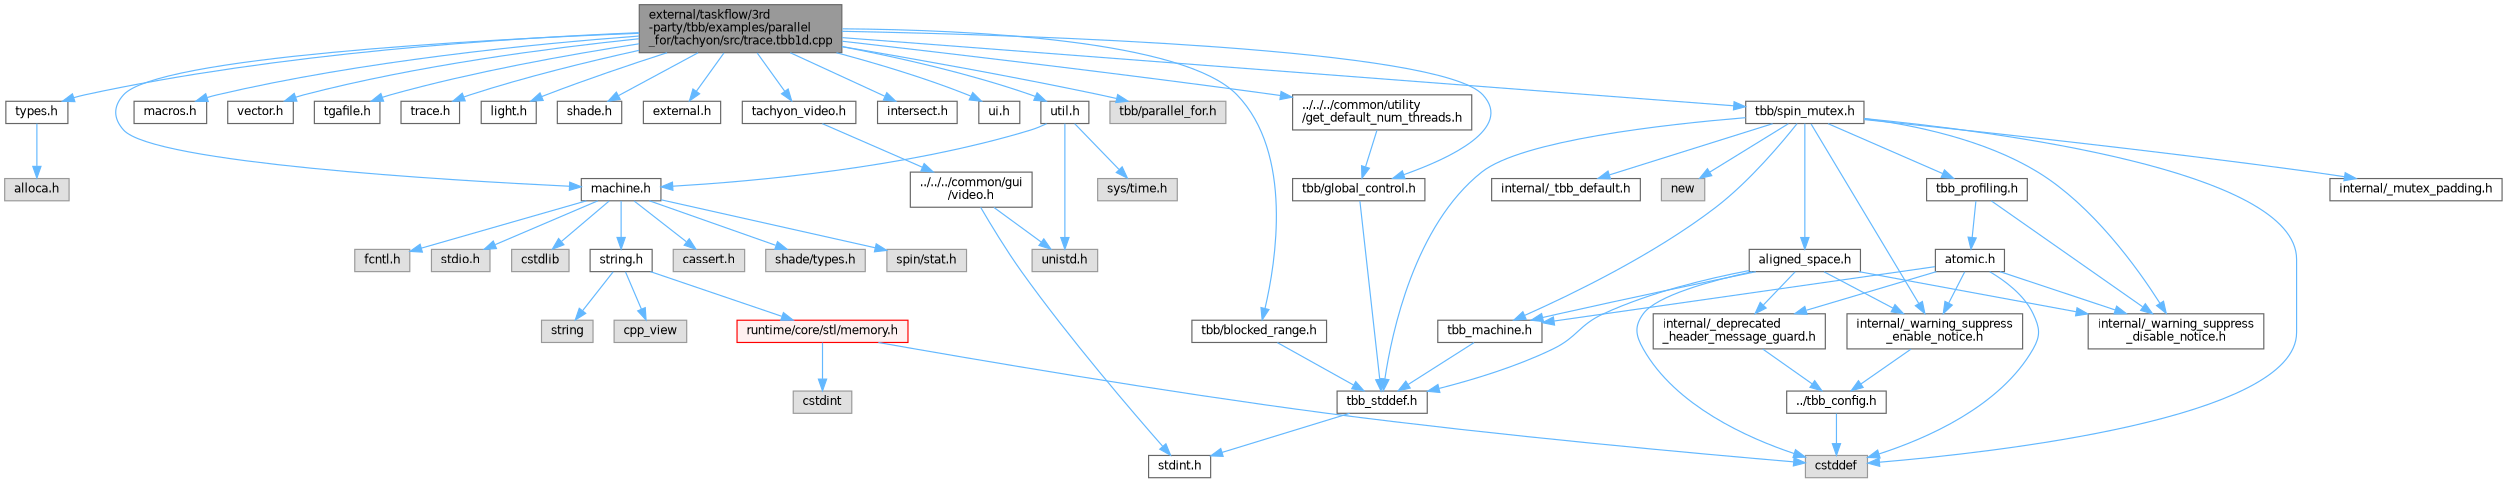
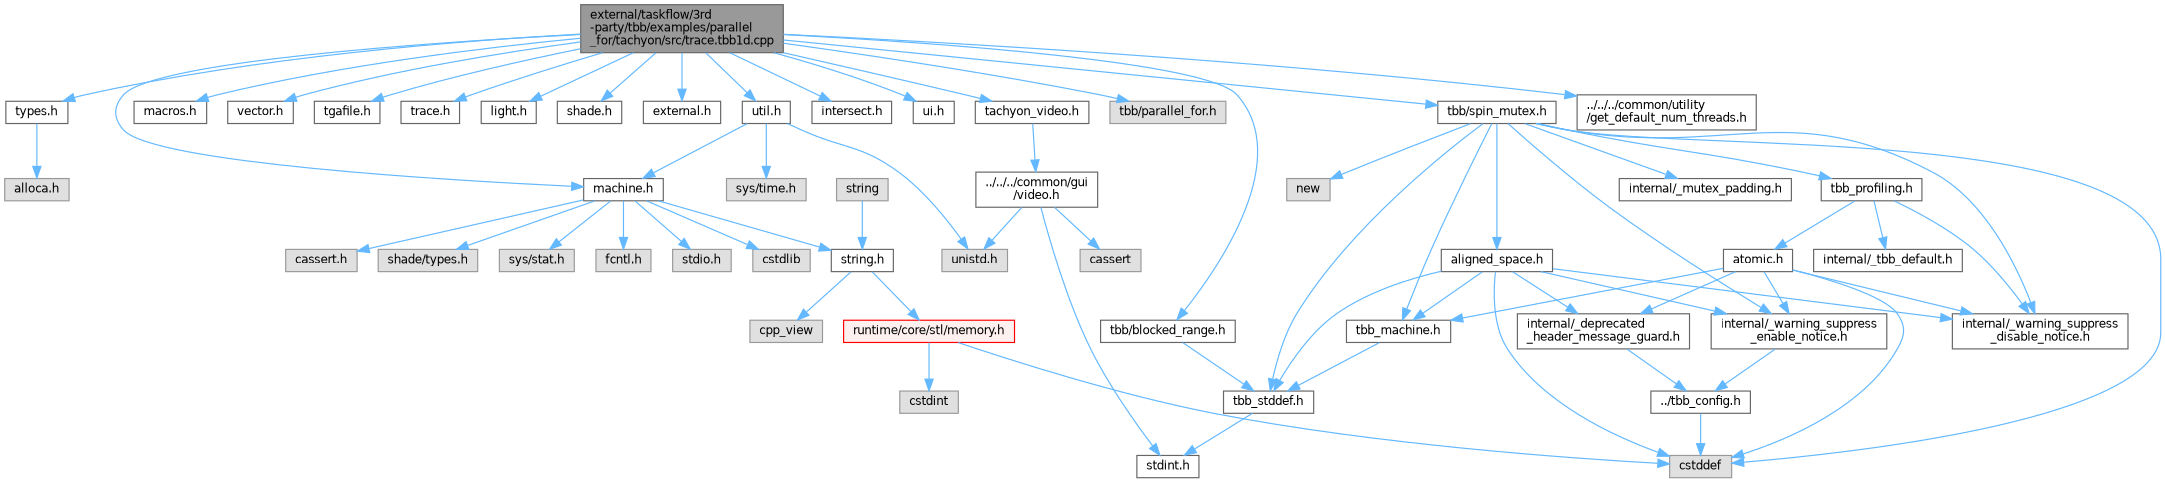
  digraph {
    node [color=grey40 fillcolor=white fontname=Helvetica fontsize=10 shape=box style=filled]
    edge [color=steelblue1 fontname=Helvetica fontsize=10 labelfontname=Helvetica labelfontsize=10 style=solid]
    n1 [color=gray40 fillcolor=grey60 fontcolor=black height=0.2 label="external/taskflow/3rd\l-party/tbb/examples/parallel\l_for/tachyon/src/trace.tbb1d.cpp" width=0.4]
    n2 [height=0.2 label="machine.h" width=0.4]
    n3 [height=0.2 label="types.h" width=0.4]
    n4 [height=0.2 label="macros.h" width=0.4]
    n5 [height=0.2 label="vector.h" width=0.4]
    n6 [height=0.2 label="tgafile.h" width=0.4]
    n7 [height=0.2 label="trace.h" width=0.4]
    n8 [height=0.2 label="light.h" width=0.4]
    n9 [height=0.2 label="shade.h" width=0.4]
    n10 [height=0.2 label="external.h" width=0.4]
    n11 [height=0.2 label="util.h" width=0.4]
    n12 [height=0.2 label="intersect.h" width=0.4]
    n13 [height=0.2 label="ui.h" width=0.4]
    n14 [height=0.2 label="tachyon_video.h" width=0.4]
    n15 [color=grey60 fillcolor="#E0E0E0" height=0.2 label="tbb/parallel_for.h" width=0.4]
    n16 [height=0.2 label="tbb/spin_mutex.h" width=0.4]
    n17 [height=0.2 label="tbb/blocked_range.h" width=0.4]
-   n18 [height=0.2 label="tbb/global_control.h" width=0.4]
    n19 [height=0.2 label="../../../common/utility\l/get_default_num_threads.h" width=0.4]
    n20 [color=grey60 fillcolor="#E0E0E0" height=0.2 label="stdio.h" width=0.4]
    n21 [color=grey60 fillcolor="#E0E0E0" height=0.2 label=cstdlib width=0.4]
    n22 [height=0.2 label="string.h" width=0.4]
    n23 [color=grey60 fillcolor="#E0E0E0" height=0.2 label="cassert.h" width=0.4]
    n24 [color=grey60 fillcolor="#E0E0E0" height=0.2 label="shade/types.h" width=0.4]
-   n25 [color=grey60 fillcolor="#E0E0E0" height=0.2 label="spin/stat.h" width=0.4]
+   n25 [color=grey60 fillcolor="#E0E0E0" height=0.2 label="sys/stat.h" width=0.4]
    n26 [color=grey60 fillcolor="#E0E0E0" height=0.2 label="fcntl.h" width=0.4]
    n27 [color=grey60 fillcolor="#E0E0E0" height=0.2 label="alloca.h" width=0.4]
    n28 [color=grey60 fillcolor="#E0E0E0" height=0.2 label="sys/time.h" width=0.4]
    n29 [color=grey60 fillcolor="#E0E0E0" height=0.2 label="unistd.h" width=0.4]
    n30 [height=0.2 label="../../../common/gui\l/video.h" width=0.4]
    n31 [color=grey60 fillcolor="#E0E0E0" height=0.2 label=cstddef width=0.4]
    n32 [height=0.2 label="internal/_warning_suppress\l_enable_notice.h" width=0.4]
    n33 [color=grey60 fillcolor="#E0E0E0" height=0.2 label=new width=0.4]
    n34 [height=0.2 label="aligned_space.h" width=0.4]
    n35 [height=0.2 label="tbb_stddef.h" width=0.4]
    n36 [height=0.2 label="tbb_machine.h" width=0.4]
    n37 [height=0.2 label="internal/_warning_suppress\l_disable_notice.h" width=0.4]
    n38 [height=0.2 label="tbb_profiling.h" width=0.4]
    n39 [height=0.2 label="internal/_mutex_padding.h" width=0.4]
    n40 [color=grey60 fillcolor="#E0E0E0" height=0.2 label=string width=0.4]
    n41 [color=grey60 fillcolor="#E0E0E0" height=0.2 label=cpp_view width=0.4]
    n42 [color=red fillcolor="#FFF0F0" height=0.2 label="runtime/core/stl/memory.h" width=0.4]
    n43 [color=grey60 fillcolor="#E0E0E0" height=0.2 label=cstdint width=0.4]
+   n44 [color=grey60 fillcolor="#E0E0E0" height=0.2 label=cassert width=0.4]
    n45 [height=0.2 label="stdint.h" width=0.4]
    n46 [height=0.2 label="../tbb_config.h" width=0.4]
    n47 [height=0.2 label="internal/_deprecated\l_header_message_guard.h" width=0.4]
    n48 [height=0.2 label="internal/_tbb_default.h" width=0.4]
    n49 [height=0.2 label="atomic.h" width=0.4]
    n1 -> n2
    n1 -> n3
    n1 -> n4
    n1 -> n5
    n1 -> n6
    n1 -> n7
    n1 -> n8
    n1 -> n9
    n1 -> n10
    n1 -> n11
    n1 -> n12
    n1 -> n13
    n1 -> n14
    n1 -> n15
    n1 -> n16
    n1 -> n17
-   n1 -> n18
    n1 -> n19
    n2 -> n20
    n2 -> n21
    n2 -> n22
    n2 -> n23
    n2 -> n24
    n2 -> n25
    n2 -> n26
    n3 -> n27
    n11 -> n2
    n11 -> n28
    n11 -> n29
    n14 -> n30
    n16 -> n31
    n16 -> n32
    n16 -> n33
    n16 -> n34
    n16 -> n35
    n16 -> n36
    n16 -> n37
    n16 -> n38
    n16 -> n39
    n17 -> n35
-   n18 -> n35
-   n19 -> n18
-   n22 -> n40
+   n40 -> n22
    n22 -> n41
    n22 -> n42
    n30 -> n29
+   n30 -> n44
    n30 -> n45
    n32 -> n46
    n34 -> n31
    n34 -> n32
    n34 -> n35
    n34 -> n36
    n34 -> n37
    n34 -> n47
    n35 -> n45
    n36 -> n35
    n38 -> n37
-   n16 -> n48
+   n38 -> n48
    n38 -> n49
    n42 -> n31
    n42 -> n43
    n46 -> n31
    n47 -> n46
    n49 -> n31
    n49 -> n32
    n49 -> n36
    n49 -> n37
    n49 -> n47
  }
